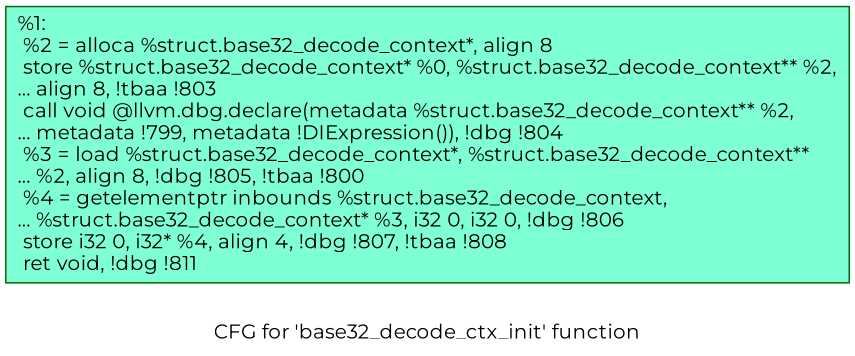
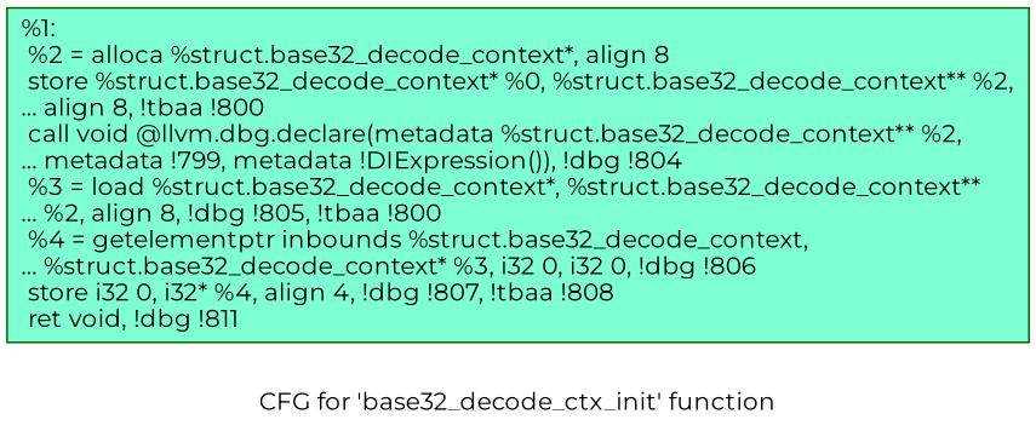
  digraph {
    label="CFG for 'base32_decode_ctx_init' function"
    rankdir=LR
    fontname=Montserrat
-   n1 [color=darkgreen fillcolor=aquamarine label="{%1:\l  %2 = alloca %struct.base32_decode_context*, align 8\l  store %struct.base32_decode_context* %0, %struct.base32_decode_context** %2,\l... align 8, !tbaa !803\l  call void @llvm.dbg.declare(metadata %struct.base32_decode_context** %2,\l... metadata !799, metadata !DIExpression()), !dbg !804\l  %3 = load %struct.base32_decode_context*, %struct.base32_decode_context**\l... %2, align 8, !dbg !805, !tbaa !800\l  %4 = getelementptr inbounds %struct.base32_decode_context,\l... %struct.base32_decode_context* %3, i32 0, i32 0, !dbg !806\l  store i32 0, i32* %4, align 4, !dbg !807, !tbaa !808\l  ret void, !dbg !811\l}" shape=record style=filled fontname=Montserrat]
+   n1 [color=darkgreen fillcolor=aquamarine label="{%1:\l  %2 = alloca %struct.base32_decode_context*, align 8\l  store %struct.base32_decode_context* %0, %struct.base32_decode_context** %2,\l... align 8, !tbaa !800\l  call void @llvm.dbg.declare(metadata %struct.base32_decode_context** %2,\l... metadata !799, metadata !DIExpression()), !dbg !804\l  %3 = load %struct.base32_decode_context*, %struct.base32_decode_context**\l... %2, align 8, !dbg !805, !tbaa !800\l  %4 = getelementptr inbounds %struct.base32_decode_context,\l... %struct.base32_decode_context* %3, i32 0, i32 0, !dbg !806\l  store i32 0, i32* %4, align 4, !dbg !807, !tbaa !808\l  ret void, !dbg !811\l}" shape=record style=filled fontname=Montserrat]
  }
